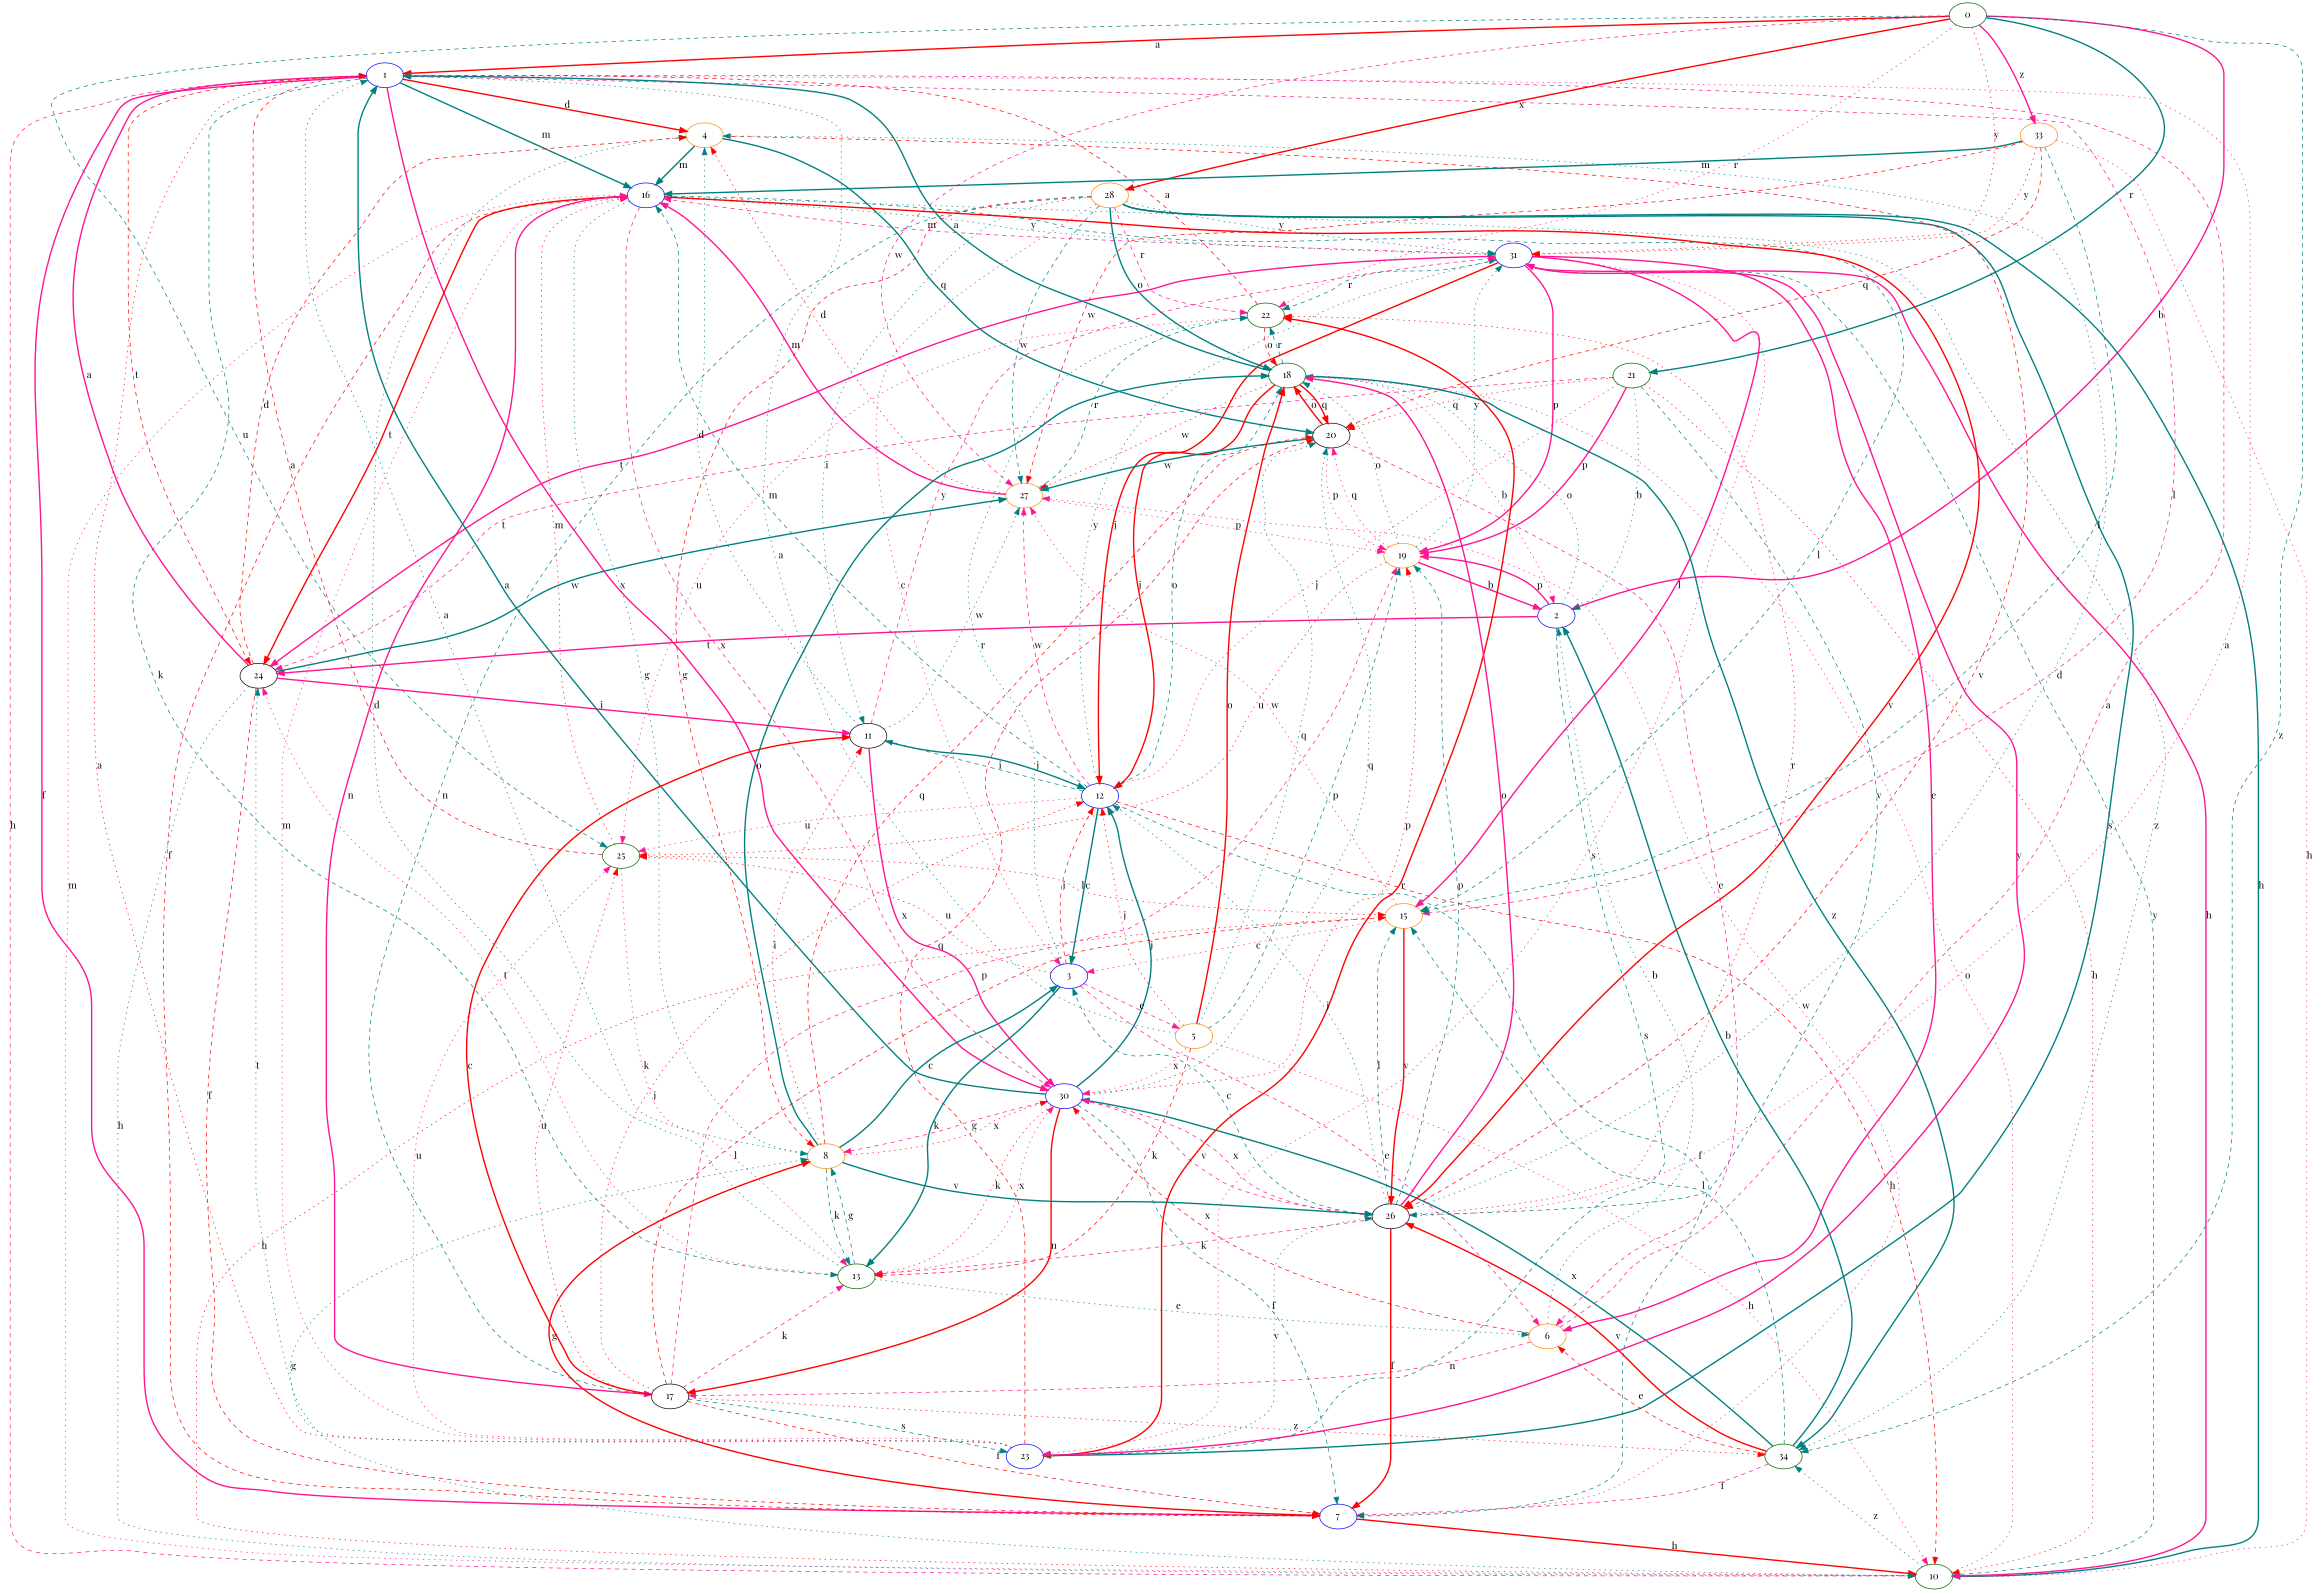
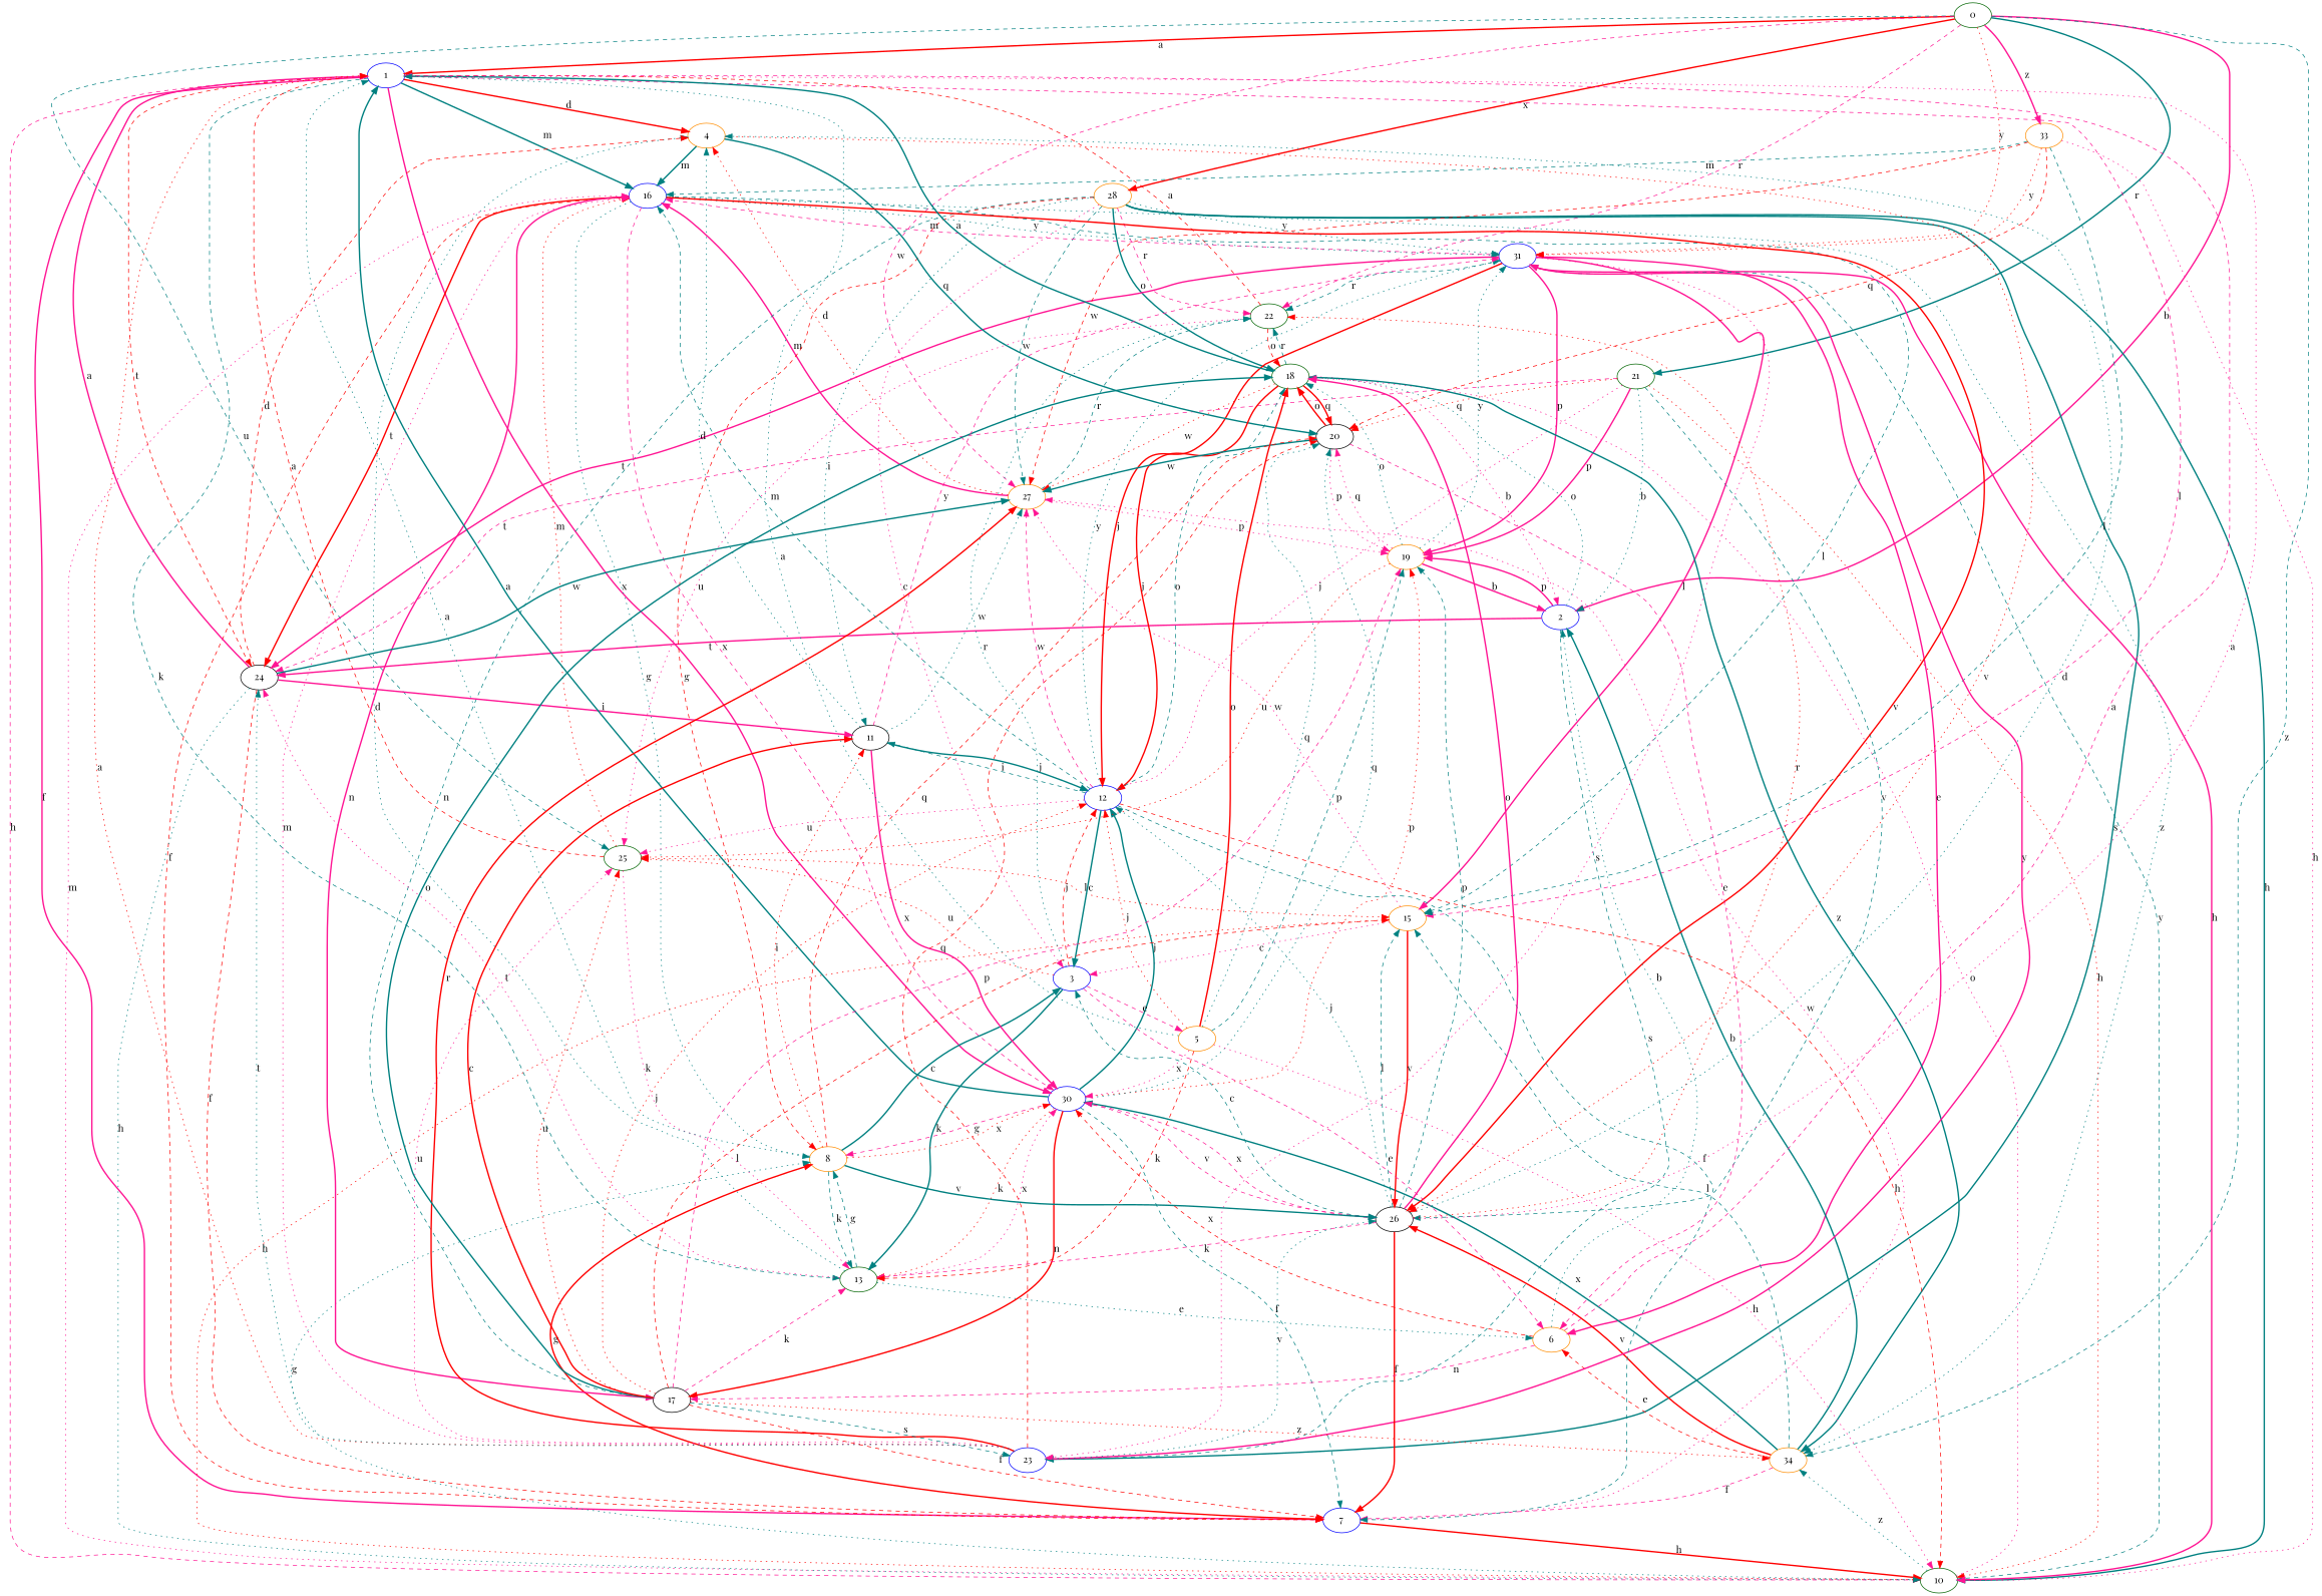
  strict digraph {
    fontname="Playfair Display"
    node [color=darkorange fontname="Playfair Display"]
    edge [color=teal fontname="Playfair Display" style=dotted]
    0 [color=darkgreen]
    1 [color=blue]
    2 [color=blue]
    21 [color=darkgreen]
    22 [color=darkgreen]
    25 [color=darkgreen]
    27
    28
    31 [color=blue]
    33
-   34 [color=darkgreen]
+   34
    4
    7 [color=blue]
    10 [color=darkgreen]
    13 [color=darkgreen]
    15
    16 [color=blue]
    24 [color=black]
    30 [color=blue]
    18 [color=darkgreen]
    19
    23 [color=blue]
    12 [color=blue]
    20 [color=black]
    26 [color=black]
    3 [color=blue]
    17 [color=black]
    8
    11 [color=black]
    6
    5
    0 -> 1 [color=red label=a style=bold]
    0 -> 2 [color=deeppink label=b style=bold]
    0 -> 21 [label=r style=bold]
-   0 -> 22 [color=deeppink label=r]
+   0 -> 22 [color=deeppink label=r style=dashed]
    0 -> 25 [label=u style=dashed]
    0 -> 27 [color=deeppink label=w style=dashed]
    0 -> 28 [color=red label=x style=bold]
    0 -> 31 [color=red label=y]
    0 -> 33 [color=deeppink label=z style=bold]
    0 -> 34 [label=z style=dashed]
    1 -> 4 [color=red label=d style=bold]
    1 -> 7 [color=deeppink label=f style=bold]
    1 -> 10 [color=deeppink label=h style=dashed]
    1 -> 13 [label=k style=dashed]
    1 -> 15 [color=deeppink label=l style=dashed]
    1 -> 16 [label=m style=bold]
    1 -> 24 [color=red label=t style=dashed]
    1 -> 30 [color=deeppink label=x style=bold]
    2 -> 24 [color=deeppink label=t style=bold]
    2 -> 18 [label=o]
    2 -> 19 [color=deeppink label=p style=bold]
    2 -> 23 [label=s style=dashed]
    21 -> 2 [label=b]
    21 -> 10 [color=red label=h]
    21 -> 24 [color=deeppink label=t style=dashed]
    21 -> 19 [color=deeppink label=p style=bold]
    21 -> 12 [color=deeppink label=j]
    21 -> 20 [color=red label=q]
    21 -> 26 [label=v style=dashed]
    22 -> 1 [color=red label=a style=dashed]
    22 -> 25 [color=deeppink label=u]
    22 -> 18 [color=red label=o style=dashed]
    25 -> 1 [color=red label=a style=dashed]
    25 -> 13 [color=deeppink label=k]
    25 -> 15 [color=red label=l]
    25 -> 16 [color=red label=m]
    27 -> 22 [label=r style=dashed]
    27 -> 4 [color=red label=d]
    27 -> 16 [color=deeppink label=m style=bold]
    27 -> 19 [color=deeppink label=p]
    28 -> 22 [color=deeppink label=r style=dashed]
    28 -> 27 [label=w style=dashed]
    28 -> 31 [label=y]
    28 -> 10 [label=h style=bold]
    28 -> 18 [label=o style=bold]
    28 -> 23 [label=s style=bold]
    28 -> 3 [color=deeppink label=c]
    28 -> 17 [label=n style=dashed]
    28 -> 8 [color=red label=g style=dashed]
    28 -> 11 [label=i]
    31 -> 22 [label=r style=dashed]
    31 -> 10 [color=deeppink label=h style=bold]
    31 -> 15 [color=deeppink label=l style=bold]
    31 -> 16 [color=deeppink label=m style=dashed]
    31 -> 24 [color=deeppink label=t style=bold]
    31 -> 19 [color=deeppink label=p style=bold]
    31 -> 23 [color=deeppink label=s]
    31 -> 12 [color=red label=j style=bold]
    31 -> 6 [color=deeppink label=e style=bold]
    33 -> 27 [color=red label=w style=dashed]
    33 -> 31 [color=red label=y]
    33 -> 10 [color=deeppink label=h]
    33 -> 15 [label=l style=dashed]
-   33 -> 16 [label=m style=bold]
+   33 -> 16 [label=m style=dashed]
    33 -> 20 [color=red label=q style=dashed]
    34 -> 2 [label=b style=bold]
    34 -> 7 [color=deeppink label=f style=dashed]
    34 -> 15 [label=l style=dashed]
    34 -> 30 [label=x style=bold]
    34 -> 26 [color=red label=v style=bold]
    34 -> 6 [color=red label=e style=dashed]
    4 -> 16 [label=m style=bold]
    4 -> 20 [label=q style=bold]
-   4 -> 26 [color=red label=v style=dashed]
+   4 -> 26 [color=red label=v]
    7 -> 27 [color=deeppink label=w]
    7 -> 10 [color=red label=h style=bold]
    7 -> 8 [color=red label=g style=bold]
    10 -> 31 [label=y style=dashed]
    10 -> 34 [label=z]
    10 -> 16 [color=deeppink label=m]
    10 -> 18 [color=deeppink label=o]
    10 -> 8 [label=g]
    13 -> 4 [label=d]
    13 -> 24 [color=deeppink label=t]
    13 -> 30 [color=deeppink label=x]
    13 -> 8 [label=g style=dashed]
    13 -> 6 [label=e]
    15 -> 27 [color=deeppink label=w]
    15 -> 10 [color=red label=h]
    15 -> 26 [color=red label=v style=bold]
    15 -> 3 [color=deeppink label=c]
    16 -> 31 [label=y]
    16 -> 34 [label=z]
    16 -> 7 [color=red label=f style=dashed]
    16 -> 15 [label=l style=dashed]
    16 -> 24 [color=red label=t style=bold]
    16 -> 30 [color=deeppink label=x style=dashed]
    16 -> 26 [color=red label=v style=bold]
    16 -> 17 [color=deeppink label=n style=bold]
    16 -> 8 [label=g]
    24 -> 1 [color=deeppink label=a style=bold]
    24 -> 27 [label=w style=bold]
    24 -> 4 [color=red label=d style=dashed]
    24 -> 7 [color=red label=f style=dashed]
    24 -> 10 [label=h]
    24 -> 11 [color=deeppink label=i style=bold]
    30 -> 1 [label=a style=bold]
    30 -> 7 [label=f style=dashed]
    30 -> 13 [color=red label=k]
    30 -> 19 [color=red label=p]
    30 -> 12 [label=j style=bold]
    30 -> 20 [label=q]
    30 -> 26 [color=deeppink label=v style=dashed]
    30 -> 17 [color=red label=n style=bold]
    30 -> 8 [color=deeppink label=g style=dashed]
    18 -> 1 [label=a style=bold]
    18 -> 2 [color=deeppink label=b]
    18 -> 22 [label=r style=dashed]
    18 -> 27 [color=red label=w]
    18 -> 34 [label=z style=bold]
    18 -> 12 [color=red label=j style=bold]
    18 -> 20 [color=red label=q style=bold]
    19 -> 2 [color=deeppink label=b style=bold]
    19 -> 25 [color=red label=u]
    19 -> 31 [label=y]
    19 -> 18 [label=o]
    19 -> 20 [color=deeppink label=q]
    23 -> 1 [color=red label=a]
-   23 -> 22 [color=red label=r style=bold]
+   23 -> 27 [color=red label=r style=bold]
    23 -> 25 [color=deeppink label=u]
    23 -> 31 [color=deeppink label=y style=bold]
    23 -> 16 [color=deeppink label=m]
    23 -> 24 [label=t]
    23 -> 20 [color=red label=q style=dashed]
    23 -> 26 [label=v]
    12 -> 25 [color=deeppink label=u]
    12 -> 27 [color=deeppink label=w style=dashed]
    12 -> 31 [label=y]
    12 -> 7 [label=f style=dashed]
    12 -> 10 [color=red label=h style=dashed]
    12 -> 16 [label=m style=dashed]
    12 -> 18 [label=o style=dashed]
    12 -> 3 [label=c style=bold]
    12 -> 11 [label=i style=dashed]
    20 -> 27 [label=w style=bold]
    20 -> 18 [color=red label=o style=bold]
    20 -> 19 [color=deeppink label=p]
    20 -> 6 [color=deeppink label=e style=dashed]
    26 -> 1 [color=deeppink label=a]
    26 -> 22 [color=red label=r]
    26 -> 4 [label=d]
    26 -> 7 [color=red label=f style=bold]
    26 -> 13 [color=deeppink label=k style=dashed]
    26 -> 15 [label=l style=dashed]
    26 -> 30 [color=deeppink label=x style=dashed]
    26 -> 18 [color=deeppink label=o style=bold]
    26 -> 19 [label=p style=dashed]
    26 -> 12 [label=j]
    26 -> 3 [label=c style=dashed]
    3 -> 22 [label=r]
    3 -> 25 [color=red label=u]
    3 -> 13 [label=k style=bold]
    3 -> 12 [color=red label=j style=dashed]
    3 -> 6 [color=deeppink label=e style=dashed]
    3 -> 5 [color=deeppink label=e style=dashed]
    17 -> 25 [color=red label=u]
    17 -> 34 [color=red label=z]
    17 -> 7 [color=red label=f style=dashed]
    17 -> 13 [color=deeppink label=k style=dashed]
    17 -> 15 [color=red label=l style=dashed]
    17 -> 19 [color=deeppink label=p style=dashed]
    17 -> 23 [label=s style=dashed]
    17 -> 12 [color=red label=j]
    17 -> 11 [color=red label=c style=bold]
    8 -> 1 [label=a]
    8 -> 13 [label=k style=dashed]
    8 -> 30 [color=red label=x]
-   8 -> 18 [label=o style=bold]
+   17 -> 18 [label=o style=bold]
    8 -> 20 [color=red label=q style=dashed]
    8 -> 26 [label=v style=bold]
    8 -> 3 [label=c style=bold]
    8 -> 11 [color=red label=i]
    11 -> 27 [label=w]
    11 -> 31 [color=deeppink label=y style=dashed]
    11 -> 4 [label=d]
    11 -> 30 [color=deeppink label=x style=bold]
    11 -> 12 [label=j style=bold]
    6 -> 1 [color=deeppink label=a style=dashed]
    6 -> 2 [label=b]
    6 -> 30 [color=red label=x style=dashed]
    6 -> 17 [color=deeppink label=n style=dashed]
    5 -> 1 [label=a]
    5 -> 10 [color=deeppink label=h]
    5 -> 13 [color=red label=k style=dashed]
    5 -> 30 [color=deeppink label=x]
    5 -> 18 [color=red label=o style=bold]
    5 -> 19 [label=p style=dashed]
    5 -> 12 [color=red label=j]
    5 -> 20 [label=q]
  }
